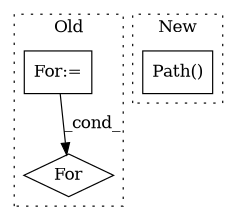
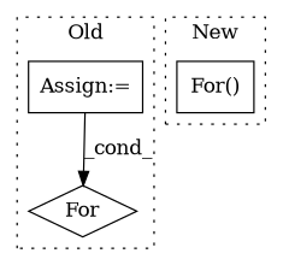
  digraph {
    node [shape=box]
    n1 [a=107 l="4,10" label=For s="419,461" shape=diamond]
-   n2 [a=68 l=3 label="For:=" s=366]
-   n3 [a=75 l="10,1" label="Path()" s="2512,2570"]
+   n2 [a=68 l=3 label="Assign:=" s=366]
+   n3 [a=75 l="10,1" label="For()" s="2512,2570"]
    subgraph cluster_1 {
      label=Old
      style=dotted
      n1
      n2
    }
    subgraph cluster_2 {
      label=New
      style=dotted
      n3
    }
    n2 -> n1 [label=_cond_]
  }
